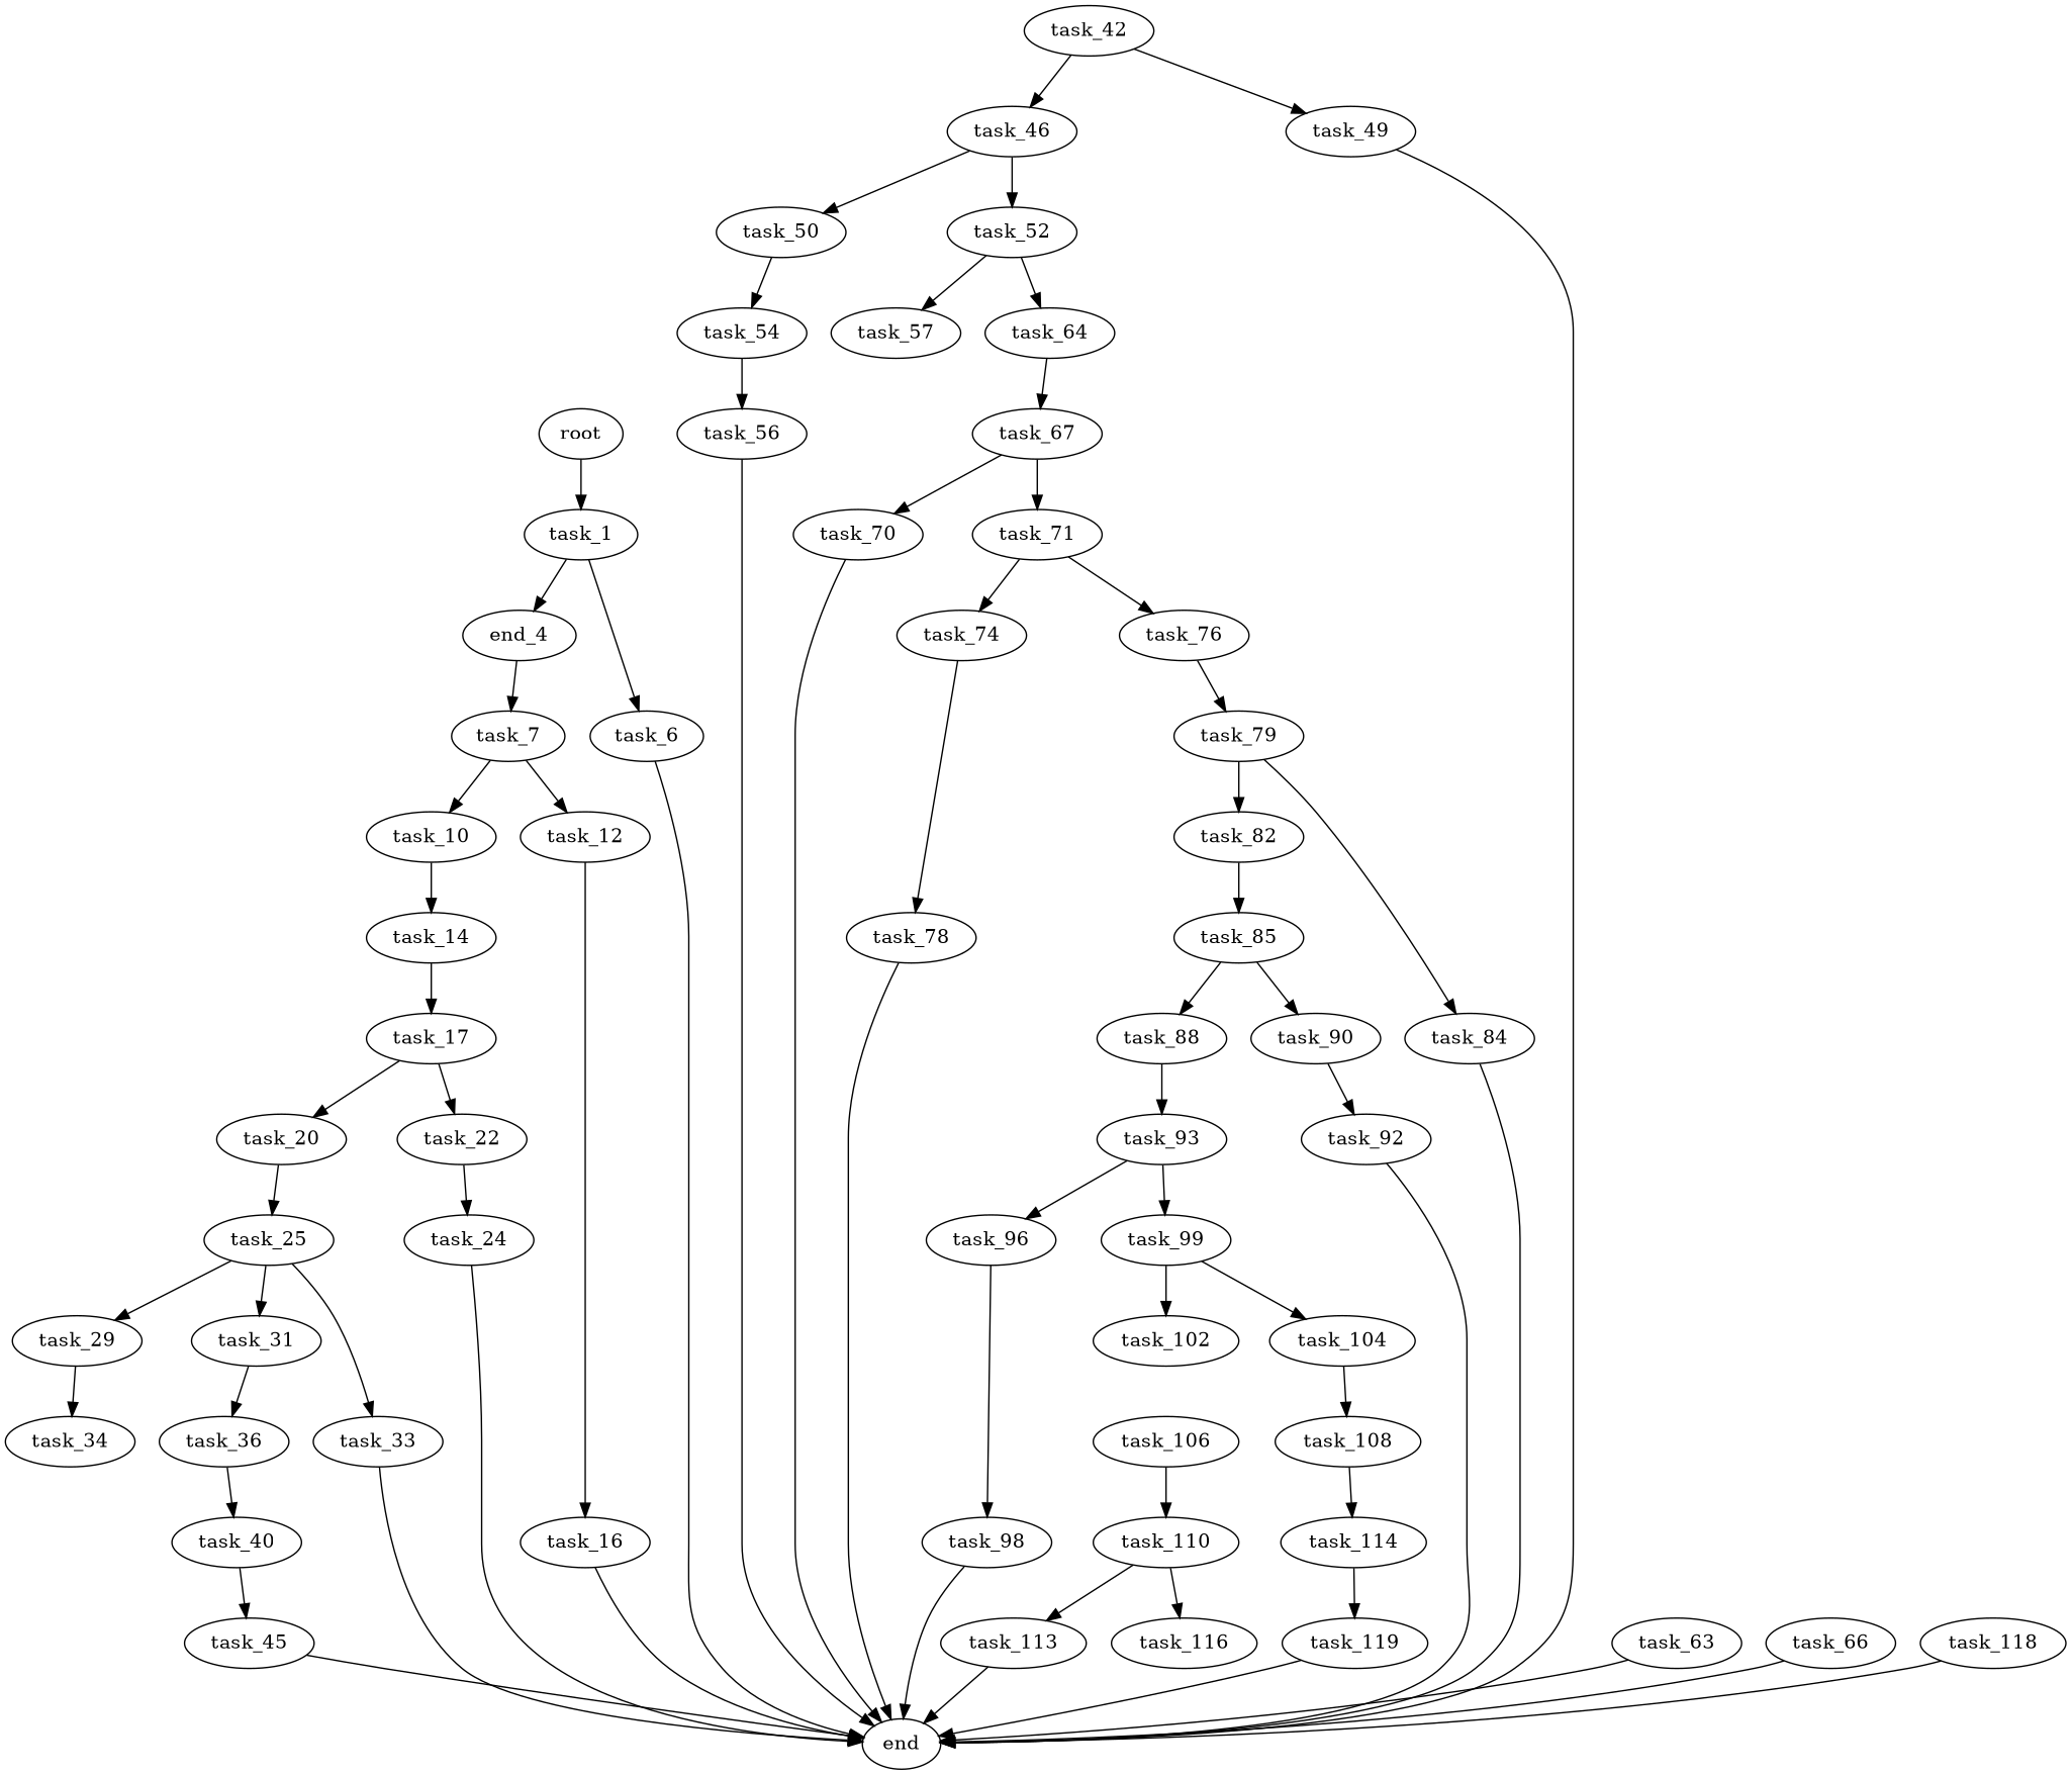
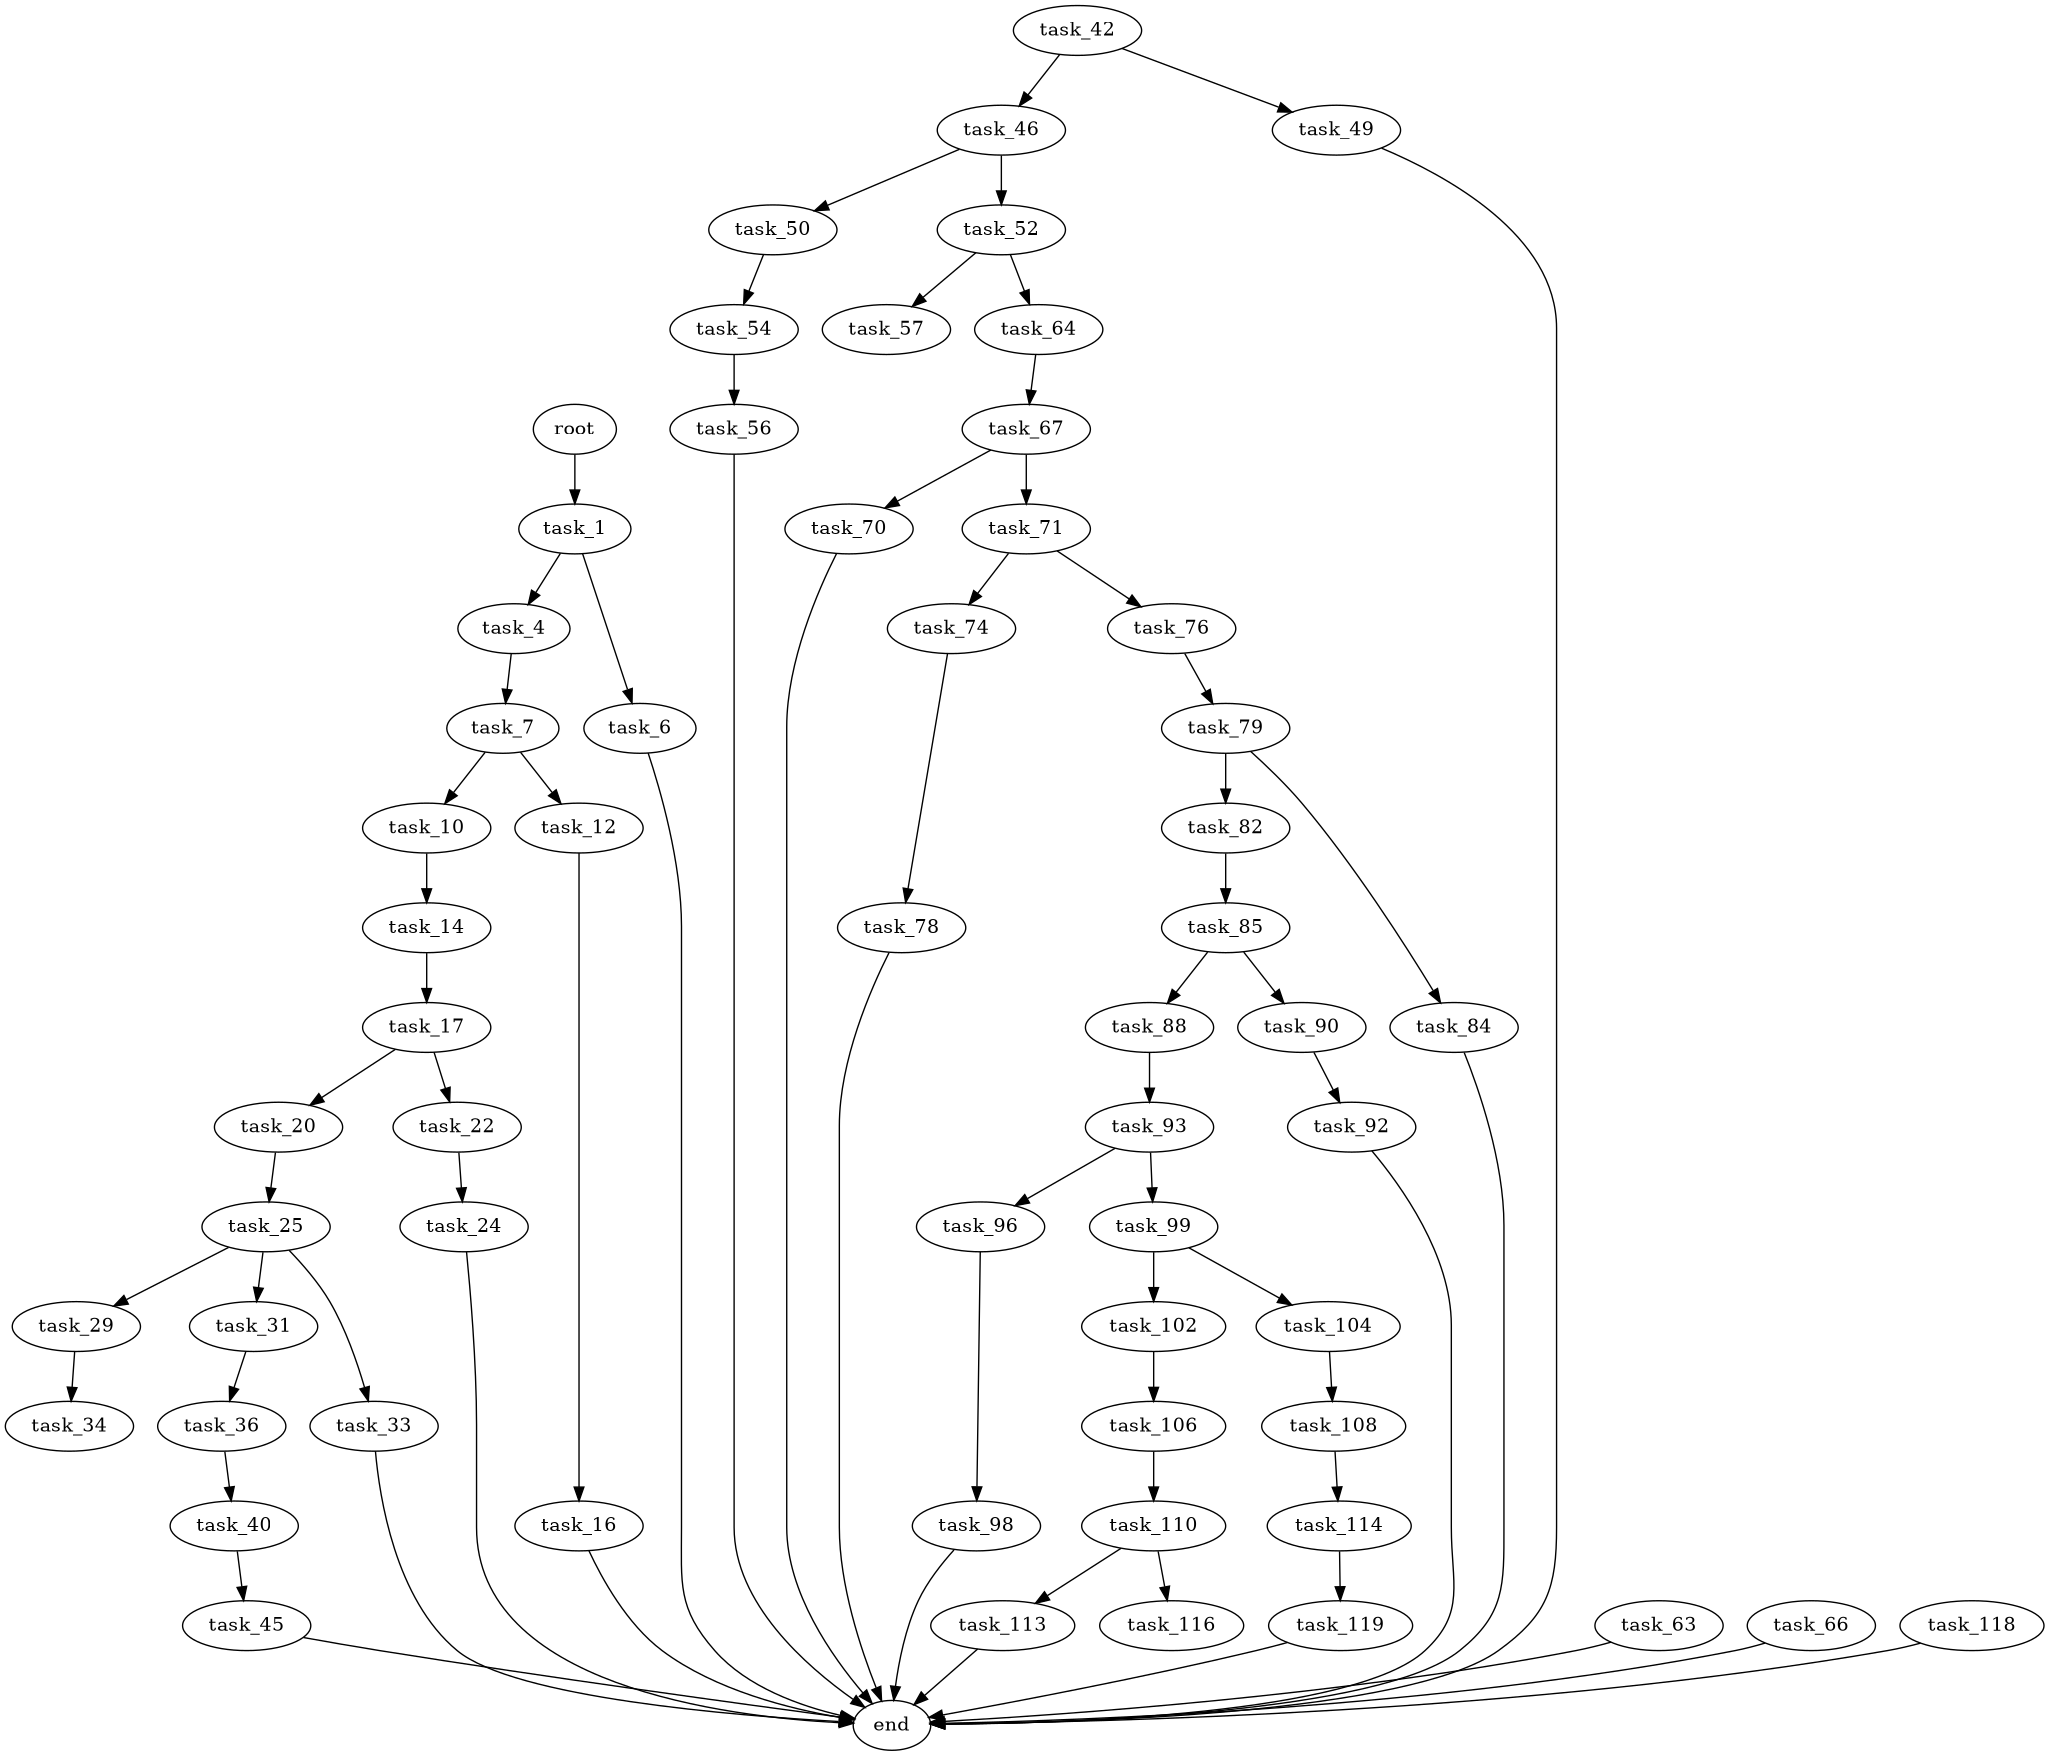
  digraph {
    root
    task_1
-   task_4 [label=end_4]
+   task_4
    task_6
    task_7
    end
    task_10
    task_12
    task_14
    task_16
    task_17
    task_20
    task_22
    task_25
    task_24
    task_29
    task_31
    task_33
    task_34
    task_36
    task_40
    task_45
    task_42
    task_46
    task_49
    task_50
    task_52
    task_54
    task_57
    task_64
    task_56
    task_67
    task_63
    task_66
    task_70
    task_71
    task_74
    task_76
    task_78
    task_79
    task_82
    task_84
    task_85
    task_88
    task_90
    task_93
    task_92
    task_96
    task_99
    task_98
    task_102
    task_104
    task_106
    task_108
    task_110
    task_114
    task_113
    task_116
    task_119
    task_118
    root -> task_1
    task_1 -> task_4
    task_1 -> task_6
    task_4 -> task_7
    task_6 -> end
    task_7 -> task_10
    task_7 -> task_12
    task_10 -> task_14
    task_12 -> task_16
    task_14 -> task_17
    task_16 -> end
    task_17 -> task_20
    task_17 -> task_22
    task_20 -> task_25
    task_22 -> task_24
    task_25 -> task_29
    task_25 -> task_31
    task_25 -> task_33
    task_24 -> end
    task_29 -> task_34
    task_31 -> task_36
    task_33 -> end
    task_36 -> task_40
    task_40 -> task_45
    task_45 -> end
    task_42 -> task_46
    task_42 -> task_49
    task_46 -> task_50
    task_46 -> task_52
    task_49 -> end
    task_50 -> task_54
    task_52 -> task_57
    task_52 -> task_64
    task_54 -> task_56
    task_64 -> task_67
    task_56 -> end
    task_67 -> task_70
    task_67 -> task_71
    task_63 -> end
    task_66 -> end
    task_70 -> end
    task_71 -> task_74
    task_71 -> task_76
    task_74 -> task_78
    task_76 -> task_79
    task_78 -> end
    task_79 -> task_82
    task_79 -> task_84
    task_82 -> task_85
    task_84 -> end
    task_85 -> task_88
    task_85 -> task_90
    task_88 -> task_93
    task_90 -> task_92
    task_93 -> task_96
    task_93 -> task_99
    task_92 -> end
    task_96 -> task_98
    task_99 -> task_102
    task_99 -> task_104
    task_98 -> end
+   task_102 -> task_106
    task_104 -> task_108
    task_106 -> task_110
    task_108 -> task_114
    task_110 -> task_113
    task_110 -> task_116
    task_114 -> task_119
    task_113 -> end
    task_119 -> end
    task_118 -> end
  }
